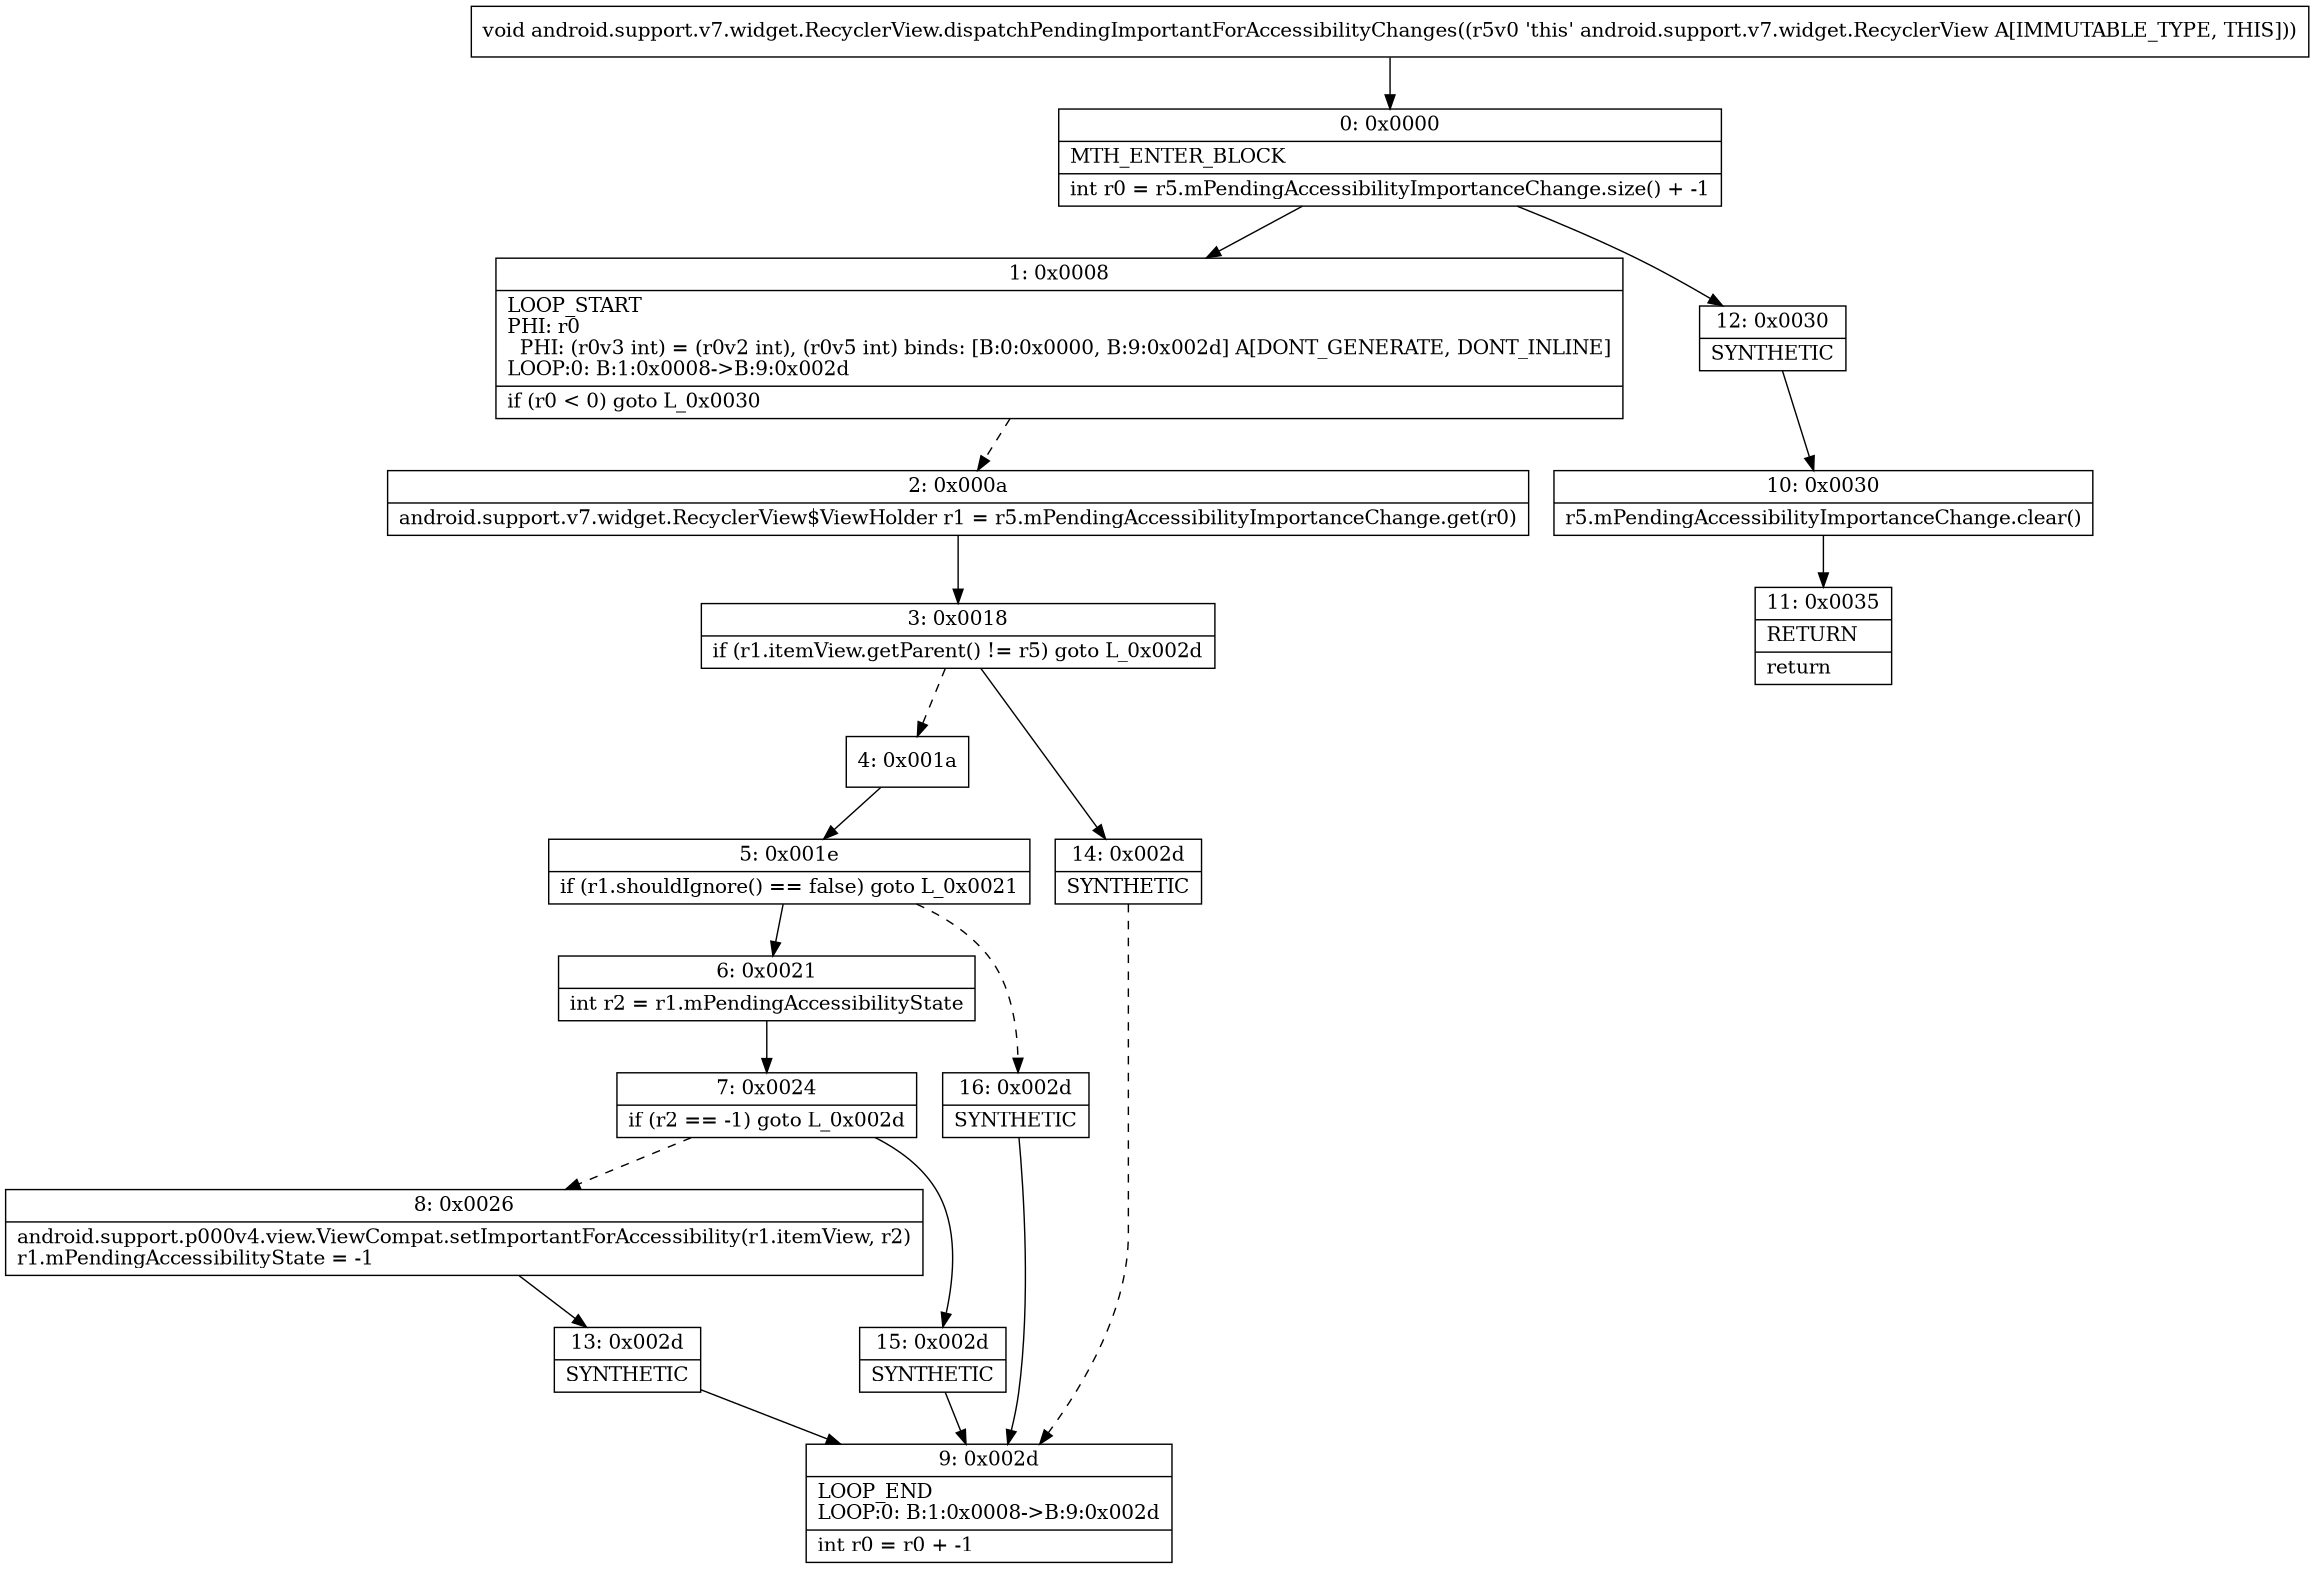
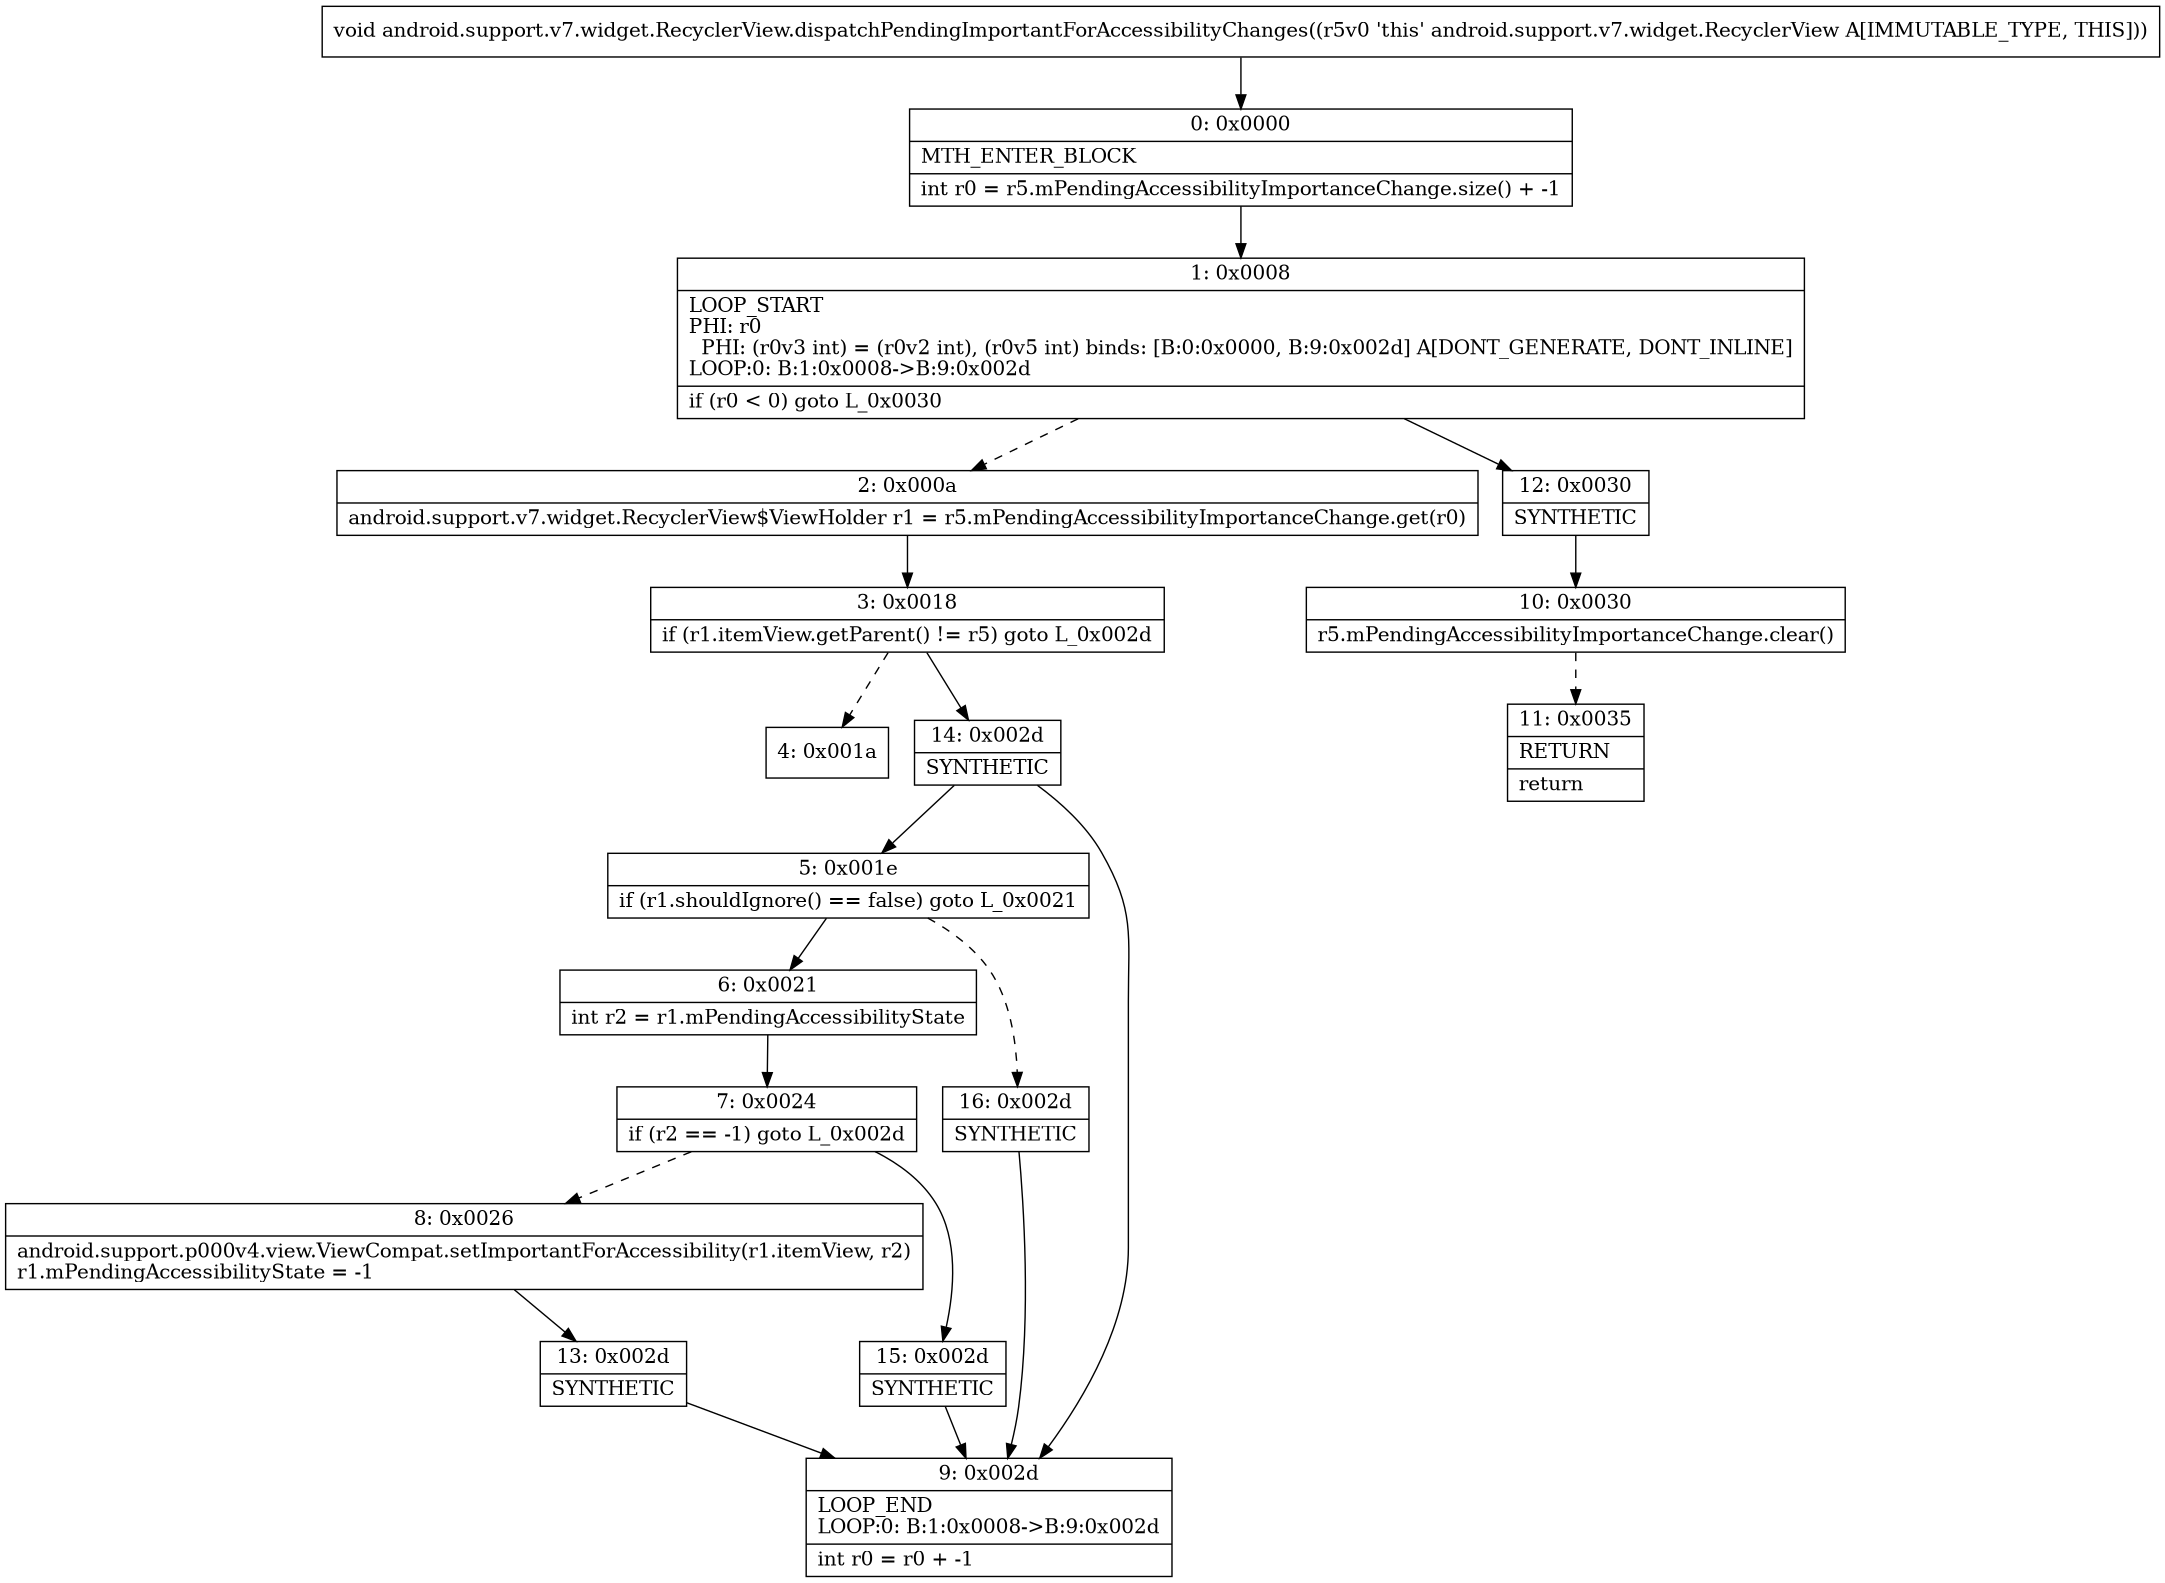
  digraph {
    node [shape=record]
    n1 [label="{0\:\ 0x0000|MTH_ENTER_BLOCK\l|int r0 = r5.mPendingAccessibilityImportanceChange.size() + \-1\l}"]
    n2 [label="{1\:\ 0x0008|LOOP_START\lPHI: r0 \l  PHI: (r0v3 int) = (r0v2 int), (r0v5 int) binds: [B:0:0x0000, B:9:0x002d] A[DONT_GENERATE, DONT_INLINE]\lLOOP:0: B:1:0x0008\-\>B:9:0x002d\l|if (r0 \< 0) goto L_0x0030\l}"]
    n3 [label="{2\:\ 0x000a|android.support.v7.widget.RecyclerView$ViewHolder r1 = r5.mPendingAccessibilityImportanceChange.get(r0)\l}"]
    n4 [label="{12\:\ 0x0030|SYNTHETIC\l}"]
    n5 [label="{3\:\ 0x0018|if (r1.itemView.getParent() != r5) goto L_0x002d\l}"]
    n6 [label="{10\:\ 0x0030|r5.mPendingAccessibilityImportanceChange.clear()\l}"]
    n7 [label="{4\:\ 0x001a}"]
    n8 [label="{14\:\ 0x002d|SYNTHETIC\l}"]
    n9 [label="{5\:\ 0x001e|if (r1.shouldIgnore() == false) goto L_0x0021\l}"]
    n10 [label="{9\:\ 0x002d|LOOP_END\lLOOP:0: B:1:0x0008\-\>B:9:0x002d\l|int r0 = r0 + \-1\l}"]
    n11 [label="{6\:\ 0x0021|int r2 = r1.mPendingAccessibilityState\l}"]
    n12 [label="{16\:\ 0x002d|SYNTHETIC\l}"]
    n13 [label="{7\:\ 0x0024|if (r2 == \-1) goto L_0x002d\l}"]
    n14 [label="{8\:\ 0x0026|android.support.p000v4.view.ViewCompat.setImportantForAccessibility(r1.itemView, r2)\lr1.mPendingAccessibilityState = \-1\l}"]
    n15 [label="{15\:\ 0x002d|SYNTHETIC\l}"]
    n16 [label="{13\:\ 0x002d|SYNTHETIC\l}"]
    n17 [label="{11\:\ 0x0035|RETURN\l|return\l}"]
    n18 [label="{void android.support.v7.widget.RecyclerView.dispatchPendingImportantForAccessibilityChanges((r5v0 'this' android.support.v7.widget.RecyclerView A[IMMUTABLE_TYPE, THIS])) }"]
    n1 -> n2
    n2 -> n3 [style=dashed]
-   n1 -> n4
+   n2 -> n4
    n3 -> n5
    n4 -> n6
    n5 -> n7 [style=dashed]
    n5 -> n8
-   n6 -> n17
-   n7 -> n9
-   n8 -> n10 [style=dashed]
+   n6 -> n17 [style=dashed]
+   n8 -> n9
+   n8 -> n10
    n9 -> n11
    n9 -> n12 [style=dashed]
    n11 -> n13
    n12 -> n10
    n13 -> n14 [style=dashed]
    n13 -> n15
    n14 -> n16
    n15 -> n10
    n16 -> n10
    n18 -> n1
  }
